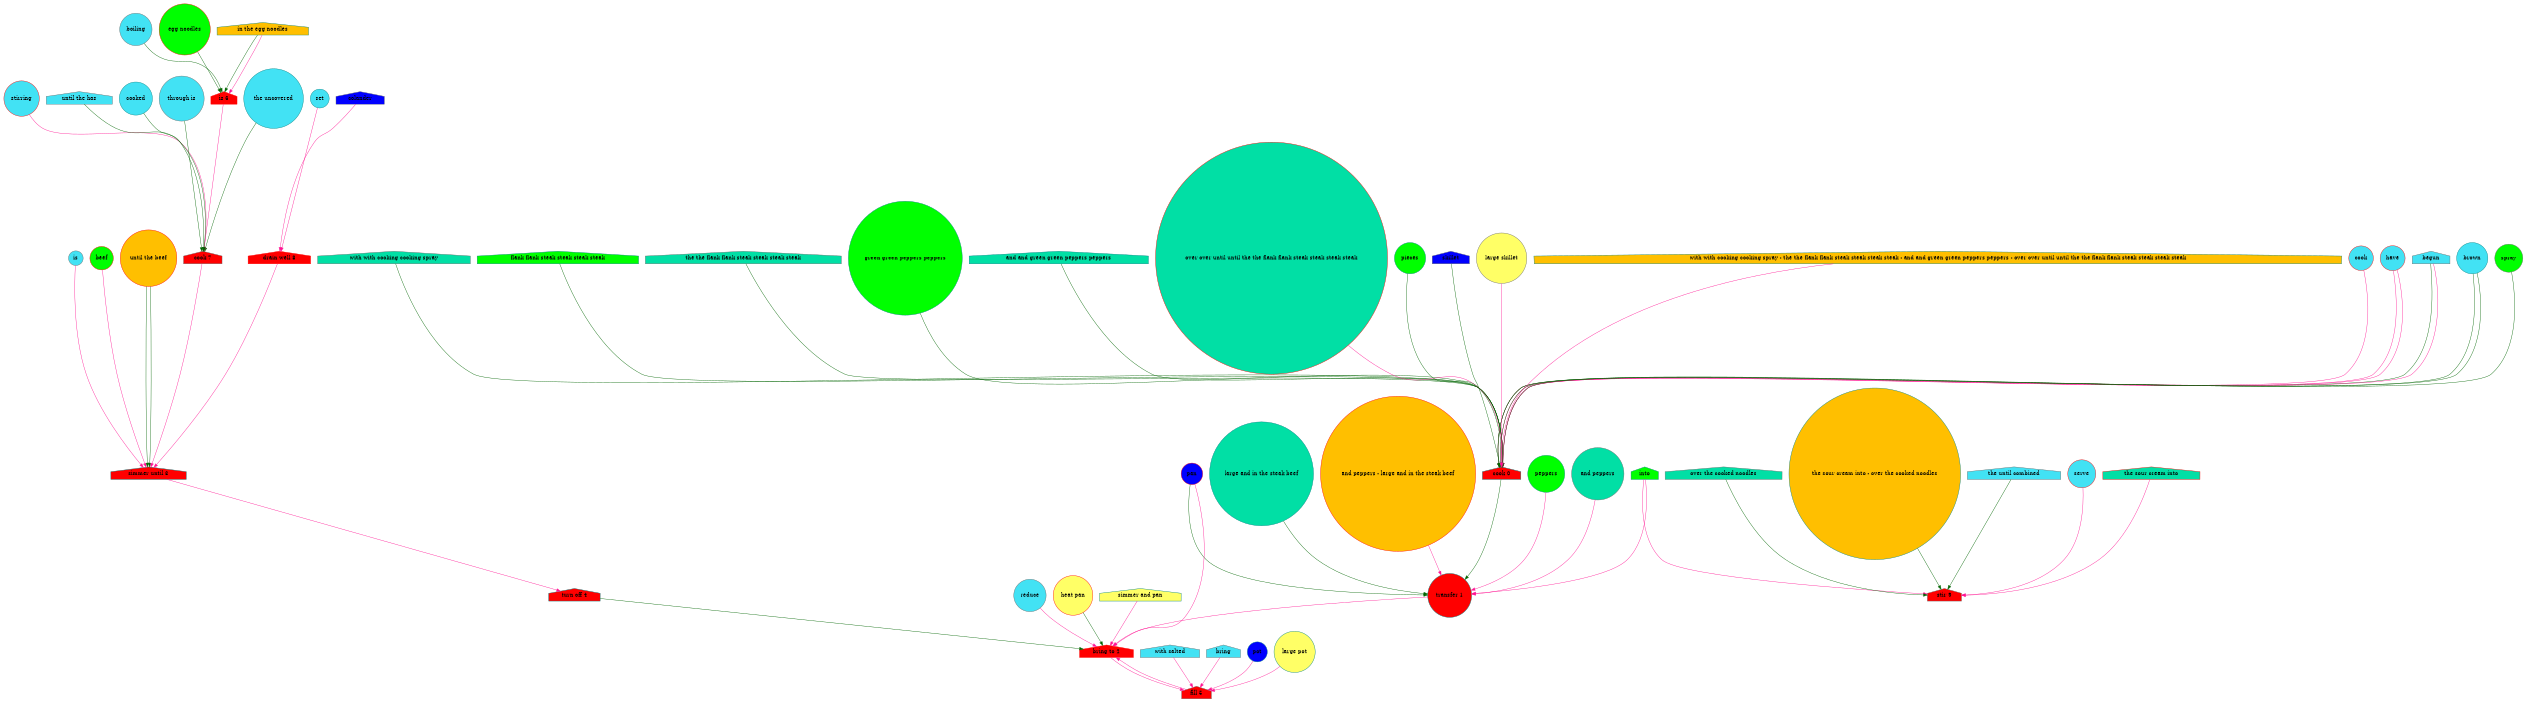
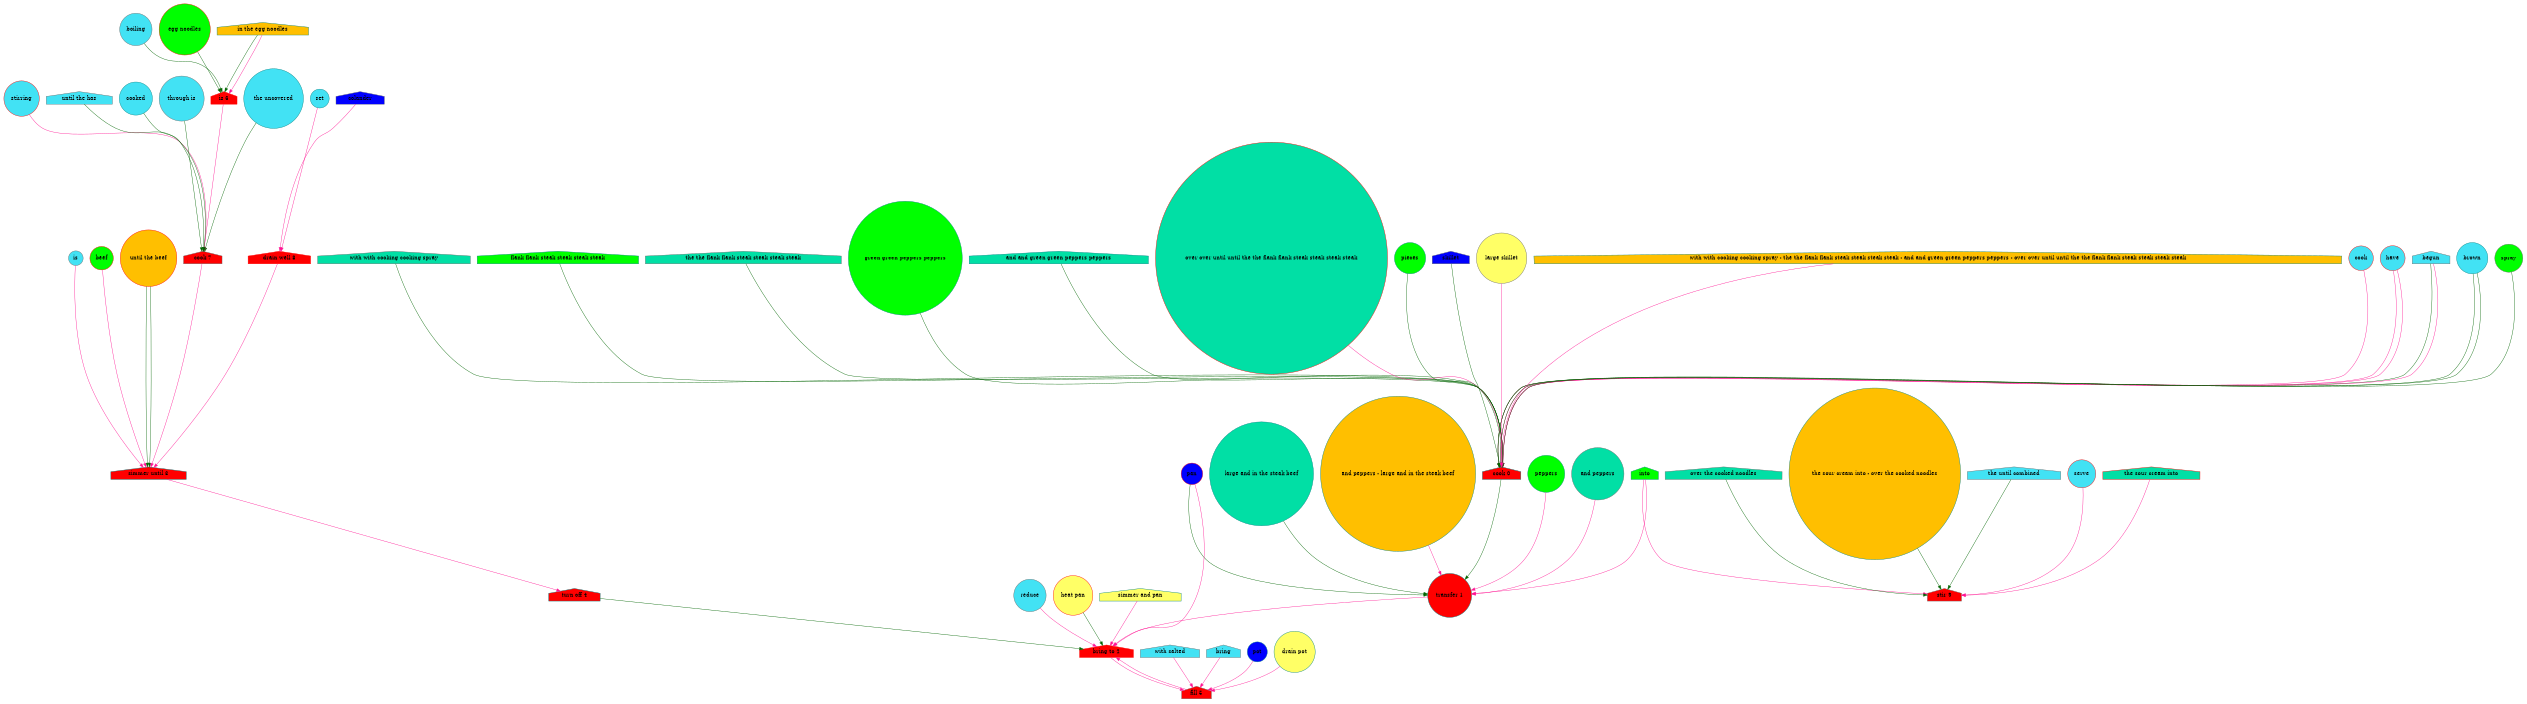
  digraph {
    node [color=teal fillcolor="#42e2f4" shape=circle style=filled]
    edge [color=deeppink]
    "cook 0" [fillcolor=red shape=house]
    "transfer 1" [fillcolor=red]
    "bring to 2" [color=red fillcolor=red shape=house]
    cook [color=red]
    have [color=red]
    begun [color=gray40 shape=house]
    brown
    spray [color=gray40 fillcolor=green]
    "with with cooking cooking spray" [color=gray40 fillcolor="#01DFA5" shape=house]
    "flank flank steak steak steak steak" [fillcolor=green shape=house]
    "the the flank flank steak steak steak steak" [color=gray40 fillcolor="#01DFA5" shape=house]
    "green green peppers peppers" [fillcolor=green]
    "and and green green peppers peppers" [fillcolor="#01DFA5" shape=house]
    "over over until until the the flank flank steak steak steak steak" [color=red fillcolor="#01DFA5"]
    pieces [fillcolor=green]
    skillet [color=gray40 fillcolor="#0000ff" shape=house]
    "large skillet" [color=gray40 fillcolor="#ffff66"]
    "with with cooking cooking spray - the the flank flank steak steak steak steak - and and green green peppers peppers - over over until until the the flank flank steak steak steak steak" [fillcolor="#FFBF00" shape=house]
    "fill 5" [color=gray40 fillcolor=red shape=house]
    peppers [fillcolor=green]
    "and peppers" [color=gray40 fillcolor="#01DFA5"]
    into [fillcolor=green shape=house]
    "stir 9" [color=gray40 fillcolor=red shape=house]
    "large and in the steak beef" [fillcolor="#01DFA5"]
    pan [color=red fillcolor="#0000ff"]
-   "and peppers - large and in the steak beef" [color=red fillcolor="#FFBF00"]
+   "and peppers - large and in the steak beef" [fillcolor="#FFBF00"]
    reduce [color=gray40]
    "heat pan" [color=red fillcolor="#ffff66"]
    "simmer and pan" [fillcolor="#ffff66" shape=house]
    "simmer until 3" [fillcolor=red shape=house]
    "turn off 4" [fillcolor=red shape=house]
    is [color=gray40]
    beef [color=red fillcolor=green]
    "until the beef" [color=red fillcolor="#FFBF00"]
    "with salted" [color=gray40 shape=house]
    bring [color=gray40 shape=house]
    pot [fillcolor="#0000ff"]
-   "large pot" [fillcolor="#ffff66"]
+   "large pot" [fillcolor="#ffff66" label="drain pot"]
    "is 6" [color=red fillcolor=red shape=house]
    "cook 7" [color=gray40 fillcolor=red shape=house]
    boiling [color=gray40]
    "egg noodles" [color=red fillcolor=green]
    "in the egg noodles" [fillcolor="#FFBF00" shape=house]
    "the uncovered"
    stirring [color=red]
    "until the has" [color=gray40 shape=house]
    cooked
    "through is" [color=gray40]
    "drain well 8" [color=red fillcolor=red shape=house]
    set
    colander [color=gray40 fillcolor="#0000ff" shape=house]
    "the until combined" [color=gray40 shape=house]
    serve [color=red]
    "the sour cream into" [color=red fillcolor="#01DFA5" shape=house]
    "over the cooked noodles" [color=gray40 fillcolor="#01DFA5" shape=house]
    "the sour cream into - over the cooked noodles" [fillcolor="#FFBF00"]
    "cook 0" -> "transfer 1" [color=darkgreen]
    "transfer 1" -> "bring to 2"
    "bring to 2" -> "fill 5"
    cook -> "cook 0"
    have -> "cook 0"
    have -> "cook 0"
    begun -> "cook 0" [color=darkgreen]
    begun -> "cook 0"
    brown -> "cook 0" [color=darkgreen]
    brown -> "cook 0" [color=darkgreen]
    spray -> "cook 0" [color=darkgreen]
    "with with cooking cooking spray" -> "cook 0" [color=darkgreen]
    "flank flank steak steak steak steak" -> "cook 0" [color=darkgreen]
    "the the flank flank steak steak steak steak" -> "cook 0" [color=darkgreen]
    "green green peppers peppers" -> "cook 0" [color=darkgreen]
    "and and green green peppers peppers" -> "cook 0" [color=darkgreen]
    "over over until until the the flank flank steak steak steak steak" -> "cook 0"
    pieces -> "cook 0" [color=darkgreen]
    skillet -> "cook 0" [color=darkgreen]
    "large skillet" -> "cook 0"
    "with with cooking cooking spray - the the flank flank steak steak steak steak - and and green green peppers peppers - over over until until the the flank flank steak steak steak steak" -> "cook 0"
    "fill 5" -> "bring to 2"
    peppers -> "transfer 1"
    "and peppers" -> "transfer 1"
    into -> "transfer 1"
    into -> "stir 9"
    "large and in the steak beef" -> "transfer 1" [color=darkgreen]
    pan -> "transfer 1" [color=darkgreen]
    pan -> "bring to 2"
    "and peppers - large and in the steak beef" -> "transfer 1"
    reduce -> "bring to 2"
    "heat pan" -> "bring to 2" [color=darkgreen]
    "simmer and pan" -> "bring to 2"
    "simmer until 3" -> "turn off 4"
    "turn off 4" -> "bring to 2" [color=darkgreen]
    is -> "simmer until 3"
    beef -> "simmer until 3"
    "until the beef" -> "simmer until 3" [color=darkgreen]
    "until the beef" -> "simmer until 3" [color=darkgreen]
    "with salted" -> "fill 5"
    bring -> "fill 5"
    pot -> "fill 5"
    "large pot" -> "fill 5"
    "is 6" -> "cook 7"
    "cook 7" -> "simmer until 3"
    boiling -> "is 6" [color=darkgreen]
    "egg noodles" -> "is 6" [color=darkgreen]
    "in the egg noodles" -> "is 6" [color=darkgreen]
    "in the egg noodles" -> "is 6"
    "the uncovered" -> "cook 7" [color=darkgreen]
    stirring -> "cook 7"
    "until the has" -> "cook 7" [color=darkgreen]
    cooked -> "cook 7" [color=darkgreen]
    "through is" -> "cook 7" [color=darkgreen]
    "drain well 8" -> "simmer until 3"
    set -> "drain well 8"
    colander -> "drain well 8"
    "the until combined" -> "stir 9" [color=darkgreen]
    serve -> "stir 9"
    "the sour cream into" -> "stir 9"
    "over the cooked noodles" -> "stir 9" [color=darkgreen]
    "the sour cream into - over the cooked noodles" -> "stir 9" [color=darkgreen]
  }
